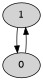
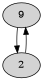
  digraph {
    fontname="DejaVu Serif"
    node [fontname="DejaVu Serif" style=filled]
    edge [fontname="DejaVu Serif"]
-   1
-   2 [label=0]
+   1 [label=9]
+   2
    1 -> 2
    2 -> 1
  }
